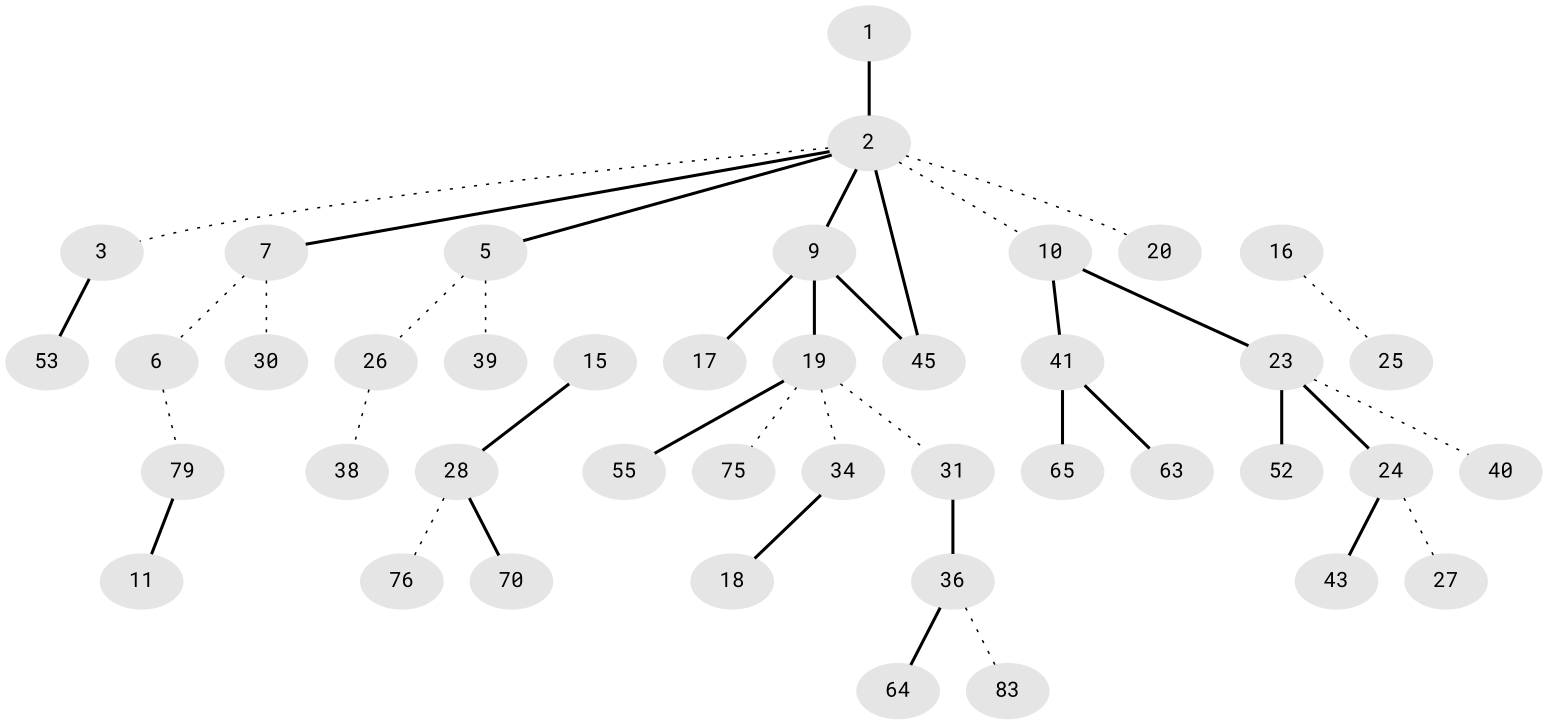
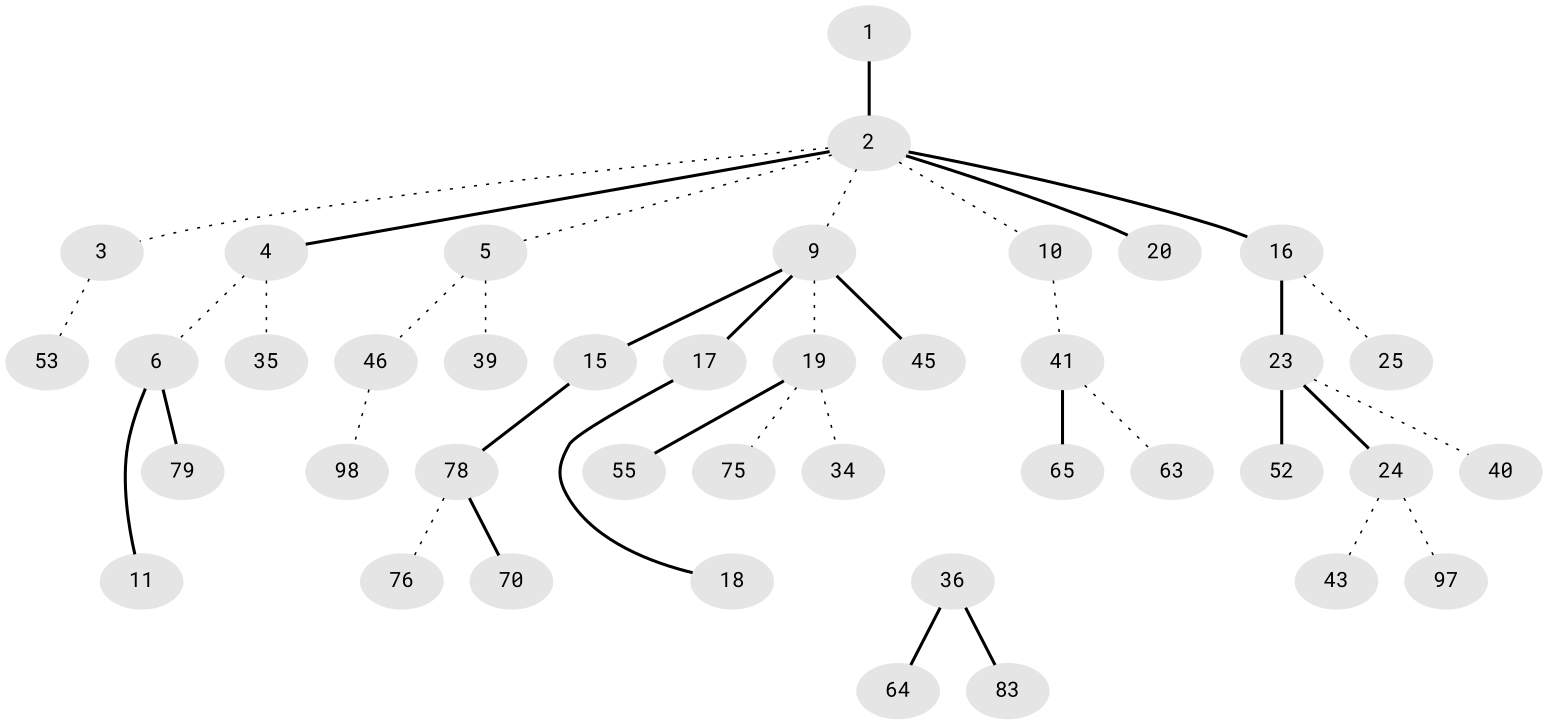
  graph {
    fontname="Roboto Mono"
    node [color=gray90 fontname="Roboto Mono" style=filled]
    edge [fontname="Roboto Mono" style=bold]
    1
    2
    3 [super="+7"]
-   4 [label=7]
+   4
    5 [super="+59"]
    9 [super="+13"]
    10 [super="+12"]
    16
    20
    53
    6 [super="+8+30"]
-   35 [super="+84+61+71+47" label=30]
-   26 [super="+37+54"]
+   35 [super="+84+61+71+47"]
+   26 [super="+37+54" label=46]
    39 [super="+58"]
    15 [super="+22+32"]
    17
    19 [super="+21"]
    45
    23 [super="+78+33"]
    41 [super="+77+48"]
    25 [super="+68"]
    11
    79
-   38 [super="+62+49"]
-   28 [super="+29+55+42"]
+   38 [super="+62+49" label=98]
+   28 [super="+29+55+42" label=78]
    18
-   31
    34
    n29 [label=55]
    75
    24
    40
    52
    63
    65 [super="+74+72"]
    70
    76
    36
-   27
+   27 [label=97]
    43 [super="+81"]
    64 [super="+73"]
    83
    1 -- 2
    2 -- 3 [style=dotted]
    2 -- 4
-   2 -- 5
-   2 -- 9
+   2 -- 5 [style=dotted]
+   2 -- 9 [style=dotted]
    2 -- 10 [style=dotted]
-   2 -- 45
-   2 -- 20 [style=dotted]
-   3 -- 53
+   2 -- 16
+   2 -- 20
+   3 -- 53 [style=dotted]
    4 -- 6 [style=dotted]
    4 -- 35 [style=dotted]
    5 -- 26 [style=dotted]
    5 -- 39 [style=dotted]
+   9 -- 15
    9 -- 17
-   9 -- 19
+   9 -- 19 [style=dotted]
    9 -- 45
-   10 -- 23
-   10 -- 41
+   16 -- 23
+   10 -- 41 [style=dotted]
    16 -- 25 [style=dotted]
-   79 -- 11
-   6 -- 79 [style=dotted]
+   6 -- 11
+   6 -- 79
    26 -- 38 [style=dotted]
    15 -- 28
-   34 -- 18
-   19 -- 31 [style=dotted]
+   17 -- 18
    19 -- 34 [style=dotted]
    19 -- n29
    19 -- 75 [style=dotted]
    23 -- 24
    23 -- 40 [style=dotted]
    23 -- 52
-   41 -- 63
+   41 -- 63 [style=dotted]
    41 -- 65
    28 -- 70
    28 -- 76 [style=dotted]
-   31 -- 36
    24 -- 27 [style=dotted]
-   24 -- 43
+   24 -- 43 [style=dotted]
    36 -- 64
-   36 -- 83 [style=dotted]
+   36 -- 83
  }
